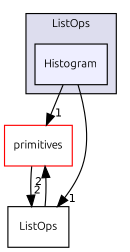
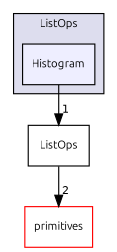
  digraph {
    compound=true
    fontname=Ubuntu
    node [fontname=Ubuntu fontsize=10 shape=box]
    edge [fontname=Ubuntu headlabel=1 labeldistance=1.5 labelfontname=Helvetica labelfontsize=10]
    n1 [fillcolor="#eeeeff" label=Histogram pencolor=black style=filled]
    n2 [color=red label=primitives]
    n3 [label=ListOps]
    subgraph cluster_1 {
      bgcolor="#ddddee"
      fontsize=10
      label=ListOps
      pencolor=black
      n1
    }
-   n1 -> n2
    n1 -> n3
-   n2 -> n3 [headlabel=2]
    n3 -> n2 [headlabel=2]
  }
